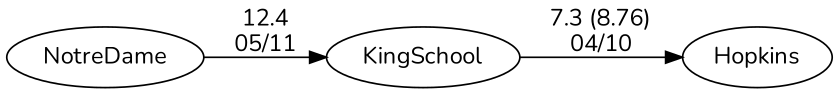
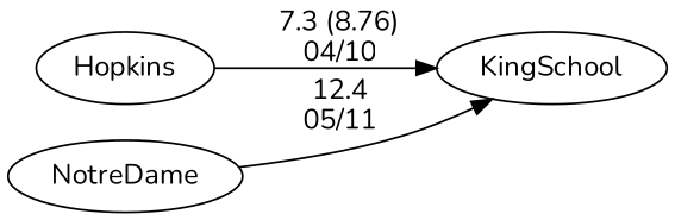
  digraph {
    fontname=Nunito
    rankdir=LR
    node [fontname=Nunito]
    edge [fontname=Nunito random=random]
    Hopkins
    KingSchool
    NotreDame
-   KingSchool -> Hopkins [label="7.3 (8.76)\n04/10" weight=93]
+   Hopkins -> KingSchool [label="7.3 (8.76)\n04/10" weight=93]
    NotreDame -> KingSchool [label="12.4\n05/11" weight=88]
  }
